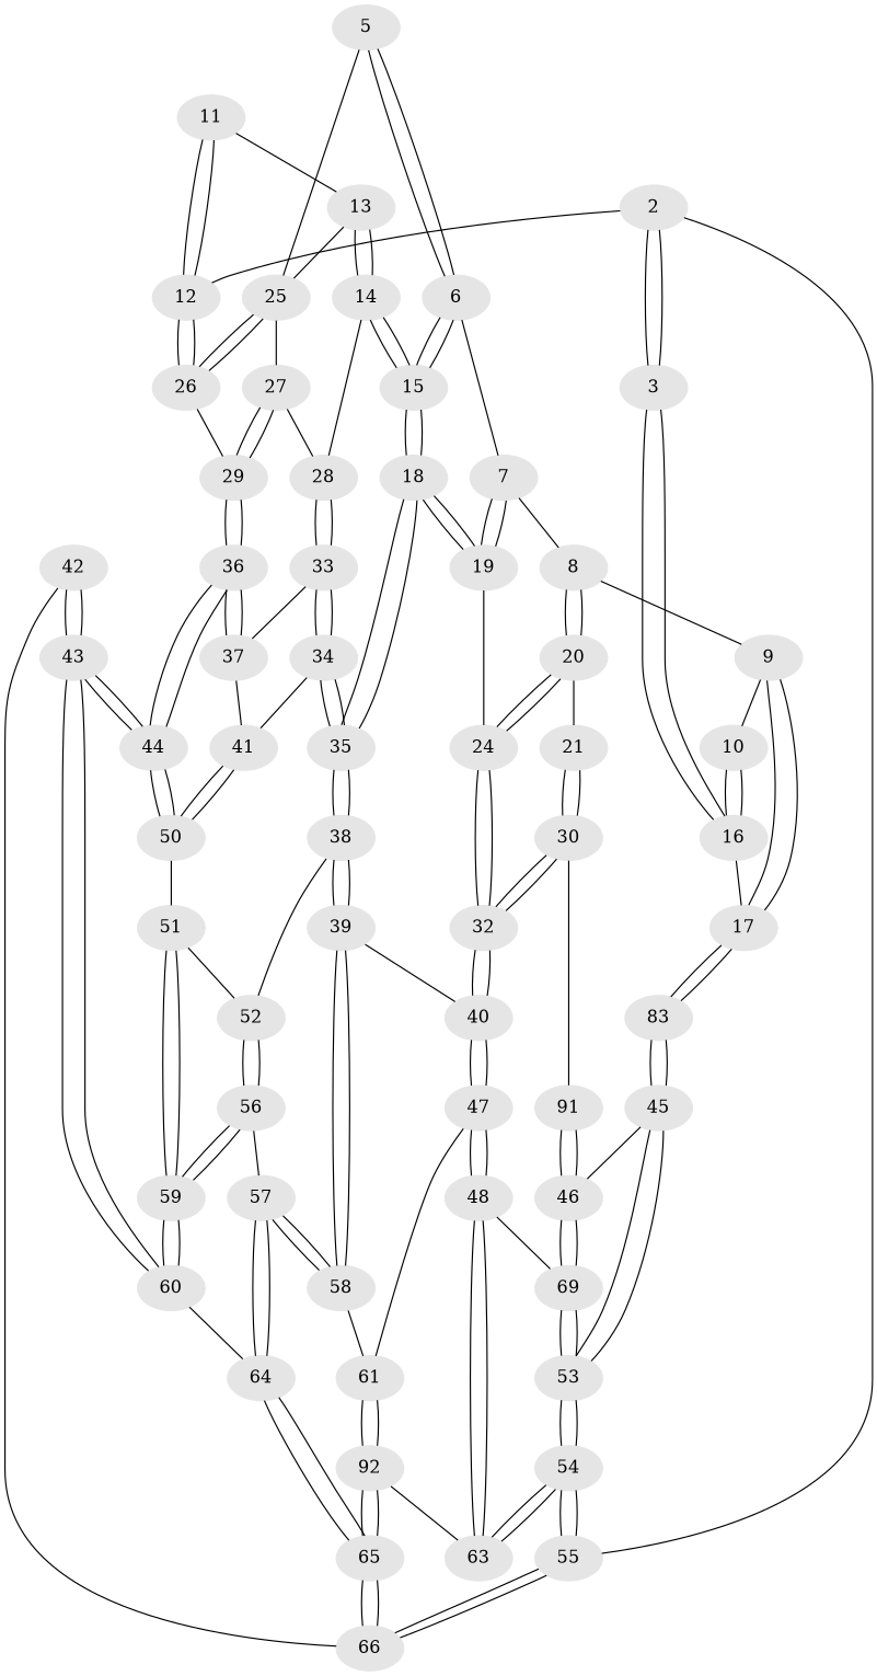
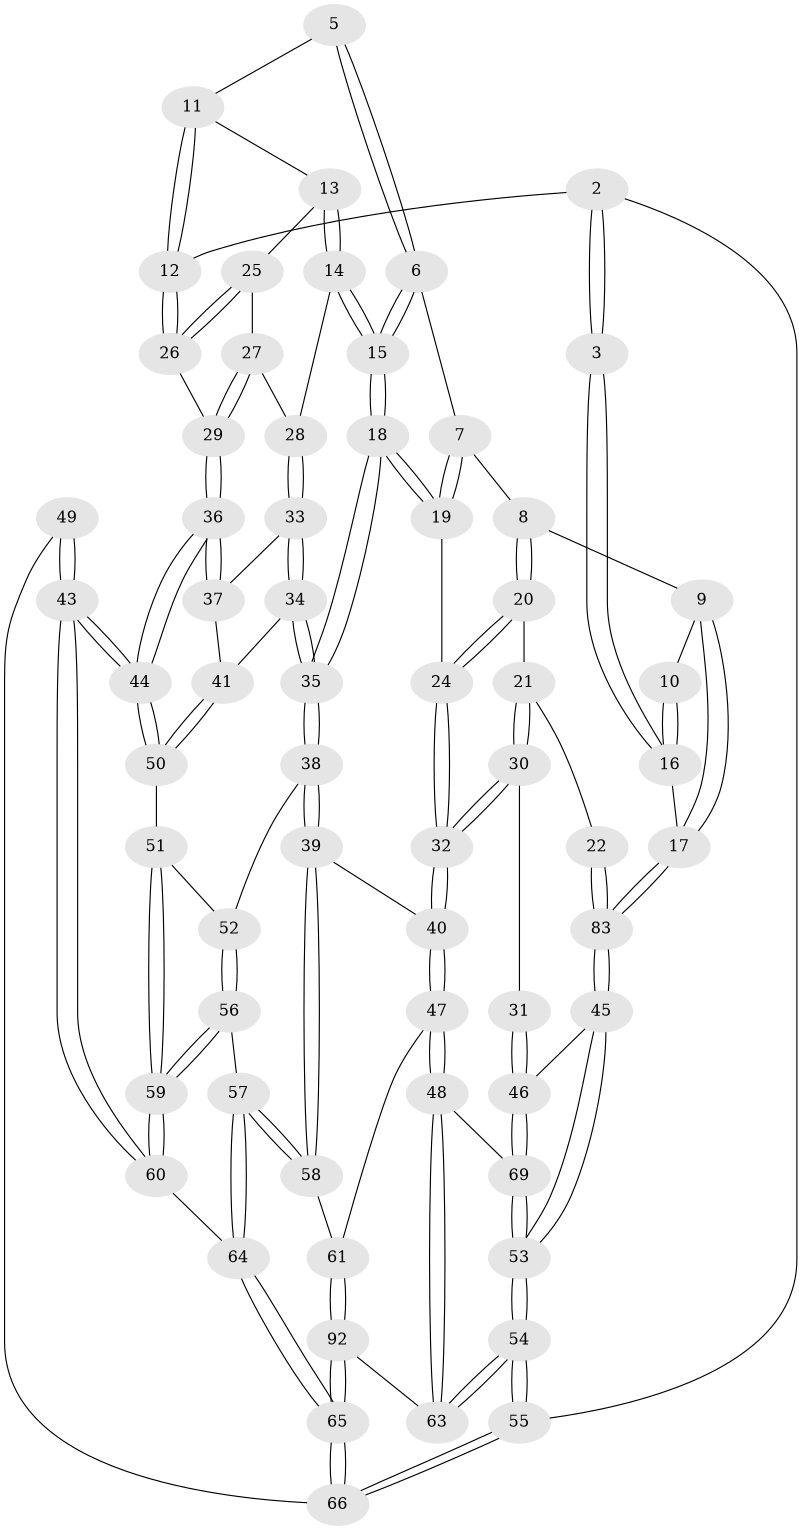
  graph {
    node [color=gray90 style=filled]
    2
    3
    12
    55
    5
    6
    11
    16
    26
    66
    17
    10
    7
    15
    13
    8
    19
    18
    9
    20
    24
    21
    n23 [label=83]
    14
    25
    29
-   42
+   42 [label=49]
    43
    28
    27
    33
    35
    45
    38
    32
+   22
    30
-   31 [label=91]
+   31
    46
    53
    40
    36
    34
    37
    44
    n46 [label=69]
    47
    41
    50
    39
    52
    58
    56
    61
    48
    51
    60
    64
    54
    63
    n61 [label=92]
    59
    57
    65
    2 -- 3
    2 -- 3
    2 -- 12
    2 -- 55
    3 -- 16
    3 -- 16
    12 -- 26
    12 -- 26
    55 -- 66
    55 -- 66
    5 -- 6
    5 -- 6
-   5 -- 25
+   5 -- 11
    6 -- 7
    6 -- 15
    6 -- 15
    11 -- 12
    11 -- 12
    11 -- 13
    16 -- 17
    26 -- 29
    17 -- n23
    17 -- n23
    10 -- 16
    10 -- 16
    7 -- 8
    7 -- 19
    7 -- 19
    15 -- 18
    15 -- 18
    13 -- 14
    13 -- 14
    13 -- 25
    8 -- 9
    8 -- 20
    8 -- 20
    19 -- 24
    18 -- 19
    18 -- 19
    18 -- 35
    18 -- 35
    9 -- 17
    9 -- 17
    9 -- 10
    20 -- 24
    20 -- 24
    20 -- 21
    24 -- 32
    24 -- 32
+   21 -- 22
    21 -- 30
    21 -- 30
    n23 -- 45
    n23 -- 45
    14 -- 15
    14 -- 15
    14 -- 28
    25 -- 26
    25 -- 26
    25 -- 27
    29 -- 36
    29 -- 36
    42 -- 66
    42 -- 43
    42 -- 43
    43 -- 44
    43 -- 44
    43 -- 60
    43 -- 60
    28 -- 33
    28 -- 33
    27 -- 29
    27 -- 29
    27 -- 28
    33 -- 34
    33 -- 34
    33 -- 37
    35 -- 38
    35 -- 38
    45 -- 46
    45 -- 53
    45 -- 53
    38 -- 39
    38 -- 39
    38 -- 52
    32 -- 40
    32 -- 40
+   22 -- n23
+   22 -- n23
    30 -- 32
    30 -- 32
    30 -- 31
    31 -- 46
    31 -- 46
    46 -- n46
    46 -- n46
    53 -- 54
    53 -- 54
    40 -- 47
    40 -- 47
    36 -- 37
    36 -- 37
    36 -- 44
    36 -- 44
    34 -- 35
    34 -- 35
    34 -- 41
    37 -- 41
    44 -- 50
    44 -- 50
    n46 -- 53
    n46 -- 53
    47 -- 61
    47 -- 48
    47 -- 48
    41 -- 50
    41 -- 50
    50 -- 51
    39 -- 40
    39 -- 58
    39 -- 58
    52 -- 56
    52 -- 56
    58 -- 61
    56 -- 59
    56 -- 59
    56 -- 57
    61 -- n61
    61 -- n61
    48 -- n46
    48 -- 63
    48 -- 63
    51 -- 52
    51 -- 59
    51 -- 59
    60 -- 64
    64 -- 65
    64 -- 65
    54 -- 55
    54 -- 55
    54 -- 63
    54 -- 63
    n61 -- 63
    n61 -- 65
    n61 -- 65
    59 -- 60
    59 -- 60
    57 -- 58
    57 -- 58
    57 -- 64
    57 -- 64
    65 -- 66
    65 -- 66
  }
